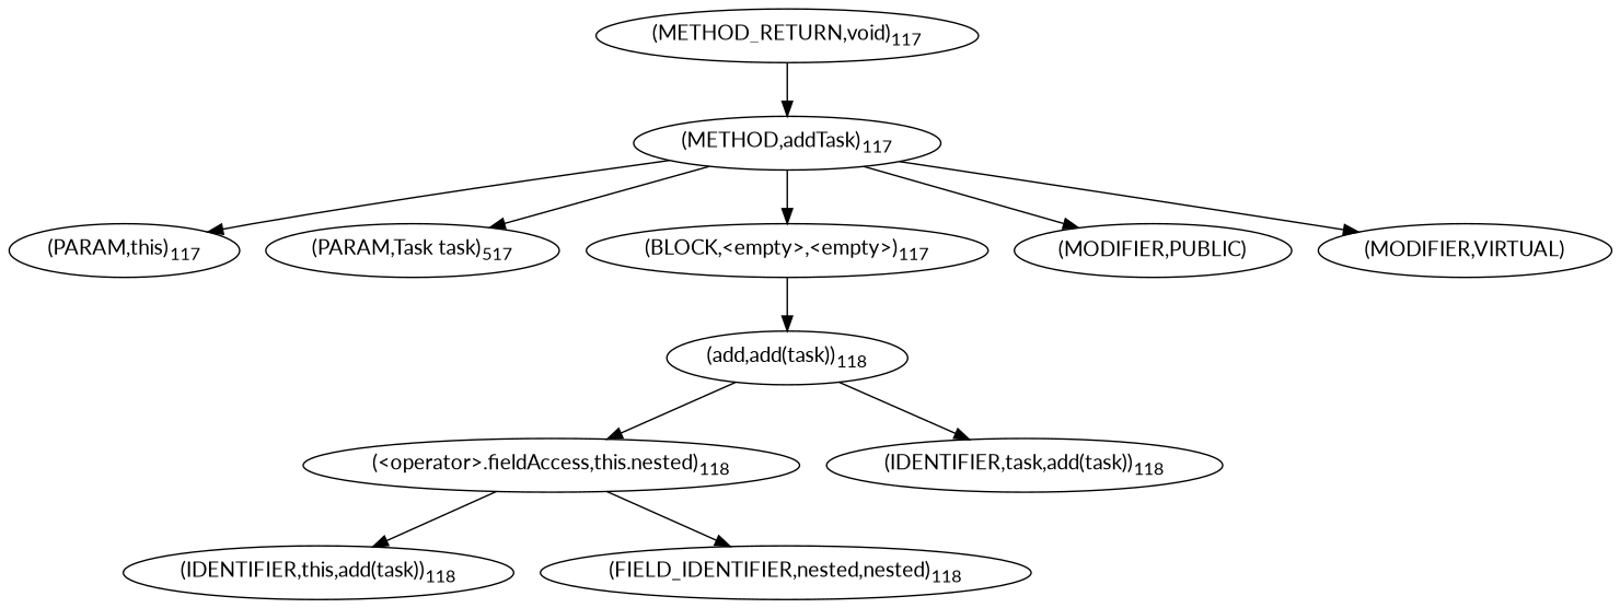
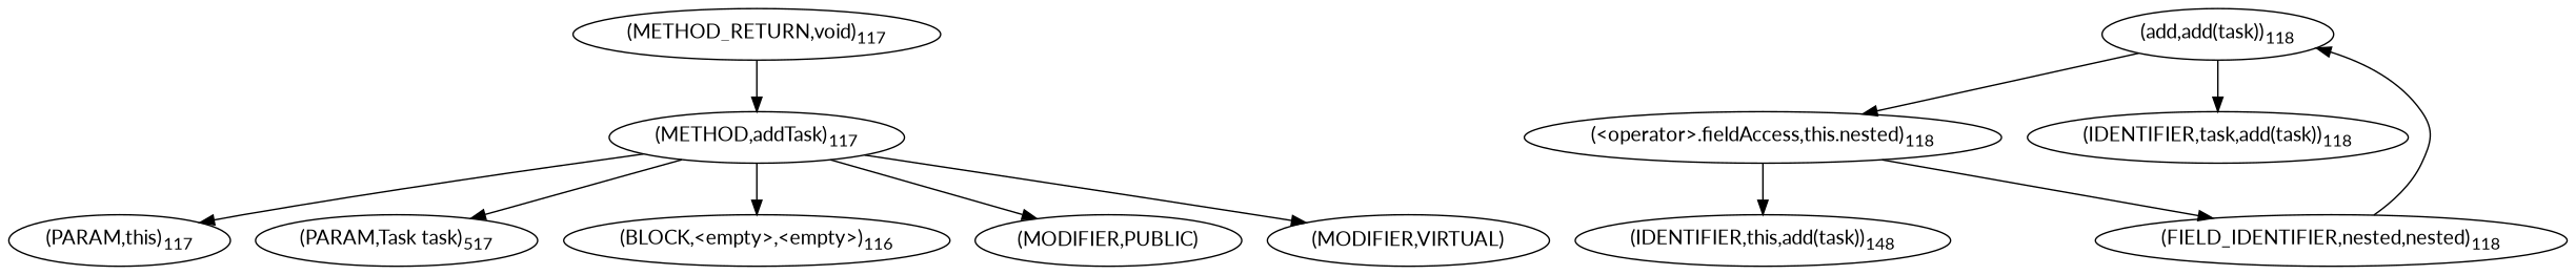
  digraph {
    fontname=Lato
    node [fontname=Lato]
    edge [fontname=Lato]
    n1 [label=<(METHOD,addTask)<SUB>117</SUB>>]
    n2 [label=<(PARAM,this)<SUB>117</SUB>>]
    n3 [label=<(PARAM,Task task)<SUB>517</SUB>>]
-   n4 [label=<(BLOCK,&lt;empty&gt;,&lt;empty&gt;)<SUB>117</SUB>>]
+   n4 [label=<(BLOCK,&lt;empty&gt;,&lt;empty&gt;)<SUB>116</SUB>>]
    n5 [label=<(MODIFIER,PUBLIC)>]
    n6 [label=<(MODIFIER,VIRTUAL)>]
    n7 [label=<(add,add(task))<SUB>118</SUB>>]
    n8 [label=<(METHOD_RETURN,void)<SUB>117</SUB>>]
    n9 [label=<(&lt;operator&gt;.fieldAccess,this.nested)<SUB>118</SUB>>]
    n10 [label=<(IDENTIFIER,task,add(task))<SUB>118</SUB>>]
-   n11 [label=<(IDENTIFIER,this,add(task))<SUB>118</SUB>>]
+   n11 [label=<(IDENTIFIER,this,add(task))<SUB>148</SUB>>]
    n12 [label=<(FIELD_IDENTIFIER,nested,nested)<SUB>118</SUB>>]
    n1 -> n2
    n1 -> n3
    n1 -> n4
    n1 -> n5
    n1 -> n6
-   n4 -> n7
+   n12 -> n7
    n7 -> n9
    n7 -> n10
    n8 -> n1
    n9 -> n11
    n9 -> n12
  }
